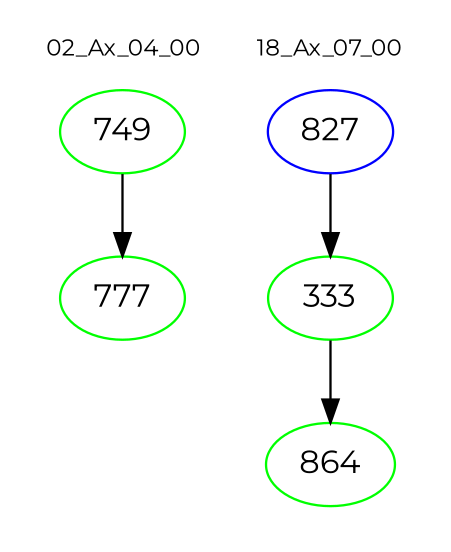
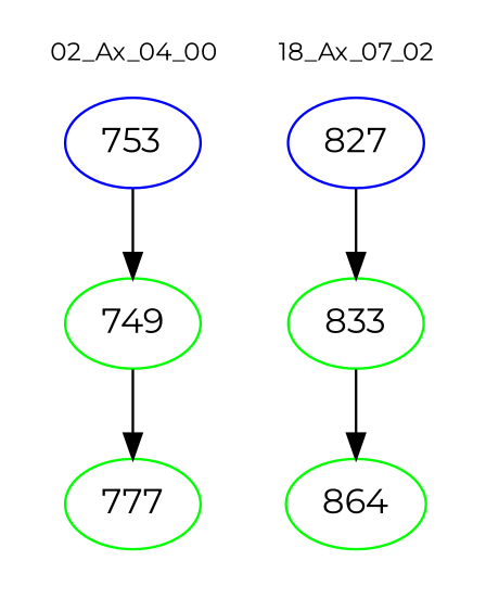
  digraph {
    fontname=Montserrat
    node [color=green fontname=Montserrat]
    edge [color=black fontname=Montserrat]
+   n1 [color=blue label=753]
    n2 [label=749]
    n3 [label=777]
    n4 [color=blue label=827]
-   n5 [label=333]
+   n5 [label=833]
    n6 [label=864]
    subgraph cluster_1 {
      color=white
      fontsize=10
      label="02_Ax_04_00"
+     n1
      n2
      n3
    }
    subgraph cluster_2 {
      color=white
      fontsize=10
-     label="18_Ax_07_00"
+     label="18_Ax_07_02"
      n4
      n5
      n6
    }
+   n1 -> n2
    n2 -> n3
    n4 -> n5
    n5 -> n6
  }
